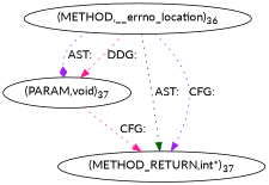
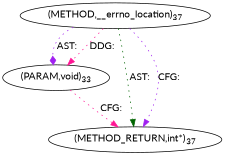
  digraph {
    fontname=Lato
    node [fontname=Lato]
    edge [arrowhead=normal color=purple fontname=Lato style=dotted]
-   n1 [label=<(METHOD,__errno_location)<SUB>36</SUB>>]
-   n2 [label=<(PARAM,void)<SUB>37</SUB>>]
+   n1 [label=<(METHOD,__errno_location)<SUB>37</SUB>>]
+   n2 [label=<(PARAM,void)<SUB>33</SUB>>]
    n3 [label=<(METHOD_RETURN,int*)<SUB>37</SUB>>]
    n1 -> n2 [arrowhead=diamond label="AST: "]
    n1 -> n2 [color=deeppink label="DDG: "]
    n1 -> n3 [color=darkgreen label="AST: "]
    n1 -> n3 [label="CFG: "]
    n2 -> n3 [color=deeppink label="CFG: "]
  }
